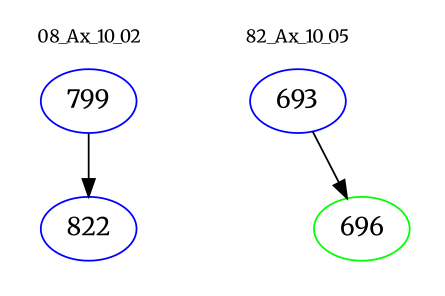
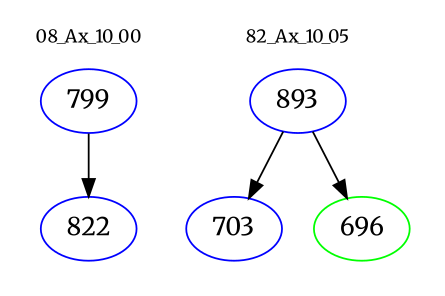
  digraph {
    fontname=Merriweather
    node [color=blue fontname=Merriweather]
    edge [color=black fontname=Merriweather]
    n1 [label=799]
    n2 [label=822]
-   n3 [label=693]
+   n3 [label=893]
+   n4 [label=703]
    n5 [color=green label=696]
    subgraph cluster_1 {
      color=white
      fontsize=10
-     label="08_Ax_10_02"
+     label="08_Ax_10_00"
      n1
      n2
    }
    subgraph cluster_2 {
      color=white
      fontsize=10
      label="82_Ax_10_05"
      n3
+     n4
      n5
    }
    n1 -> n2
+   n3 -> n4
    n3 -> n5
  }
